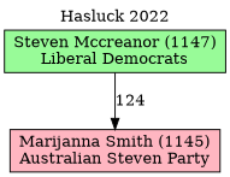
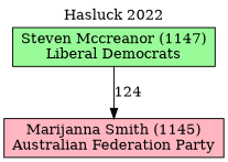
  digraph {
    label="Hasluck 2022"
    labelloc=t
    mclimit=2
    node [shape=box style=filled]
-   n1 [label="Marijanna Smith (1145)\nAustralian Steven Party" fillcolor=lightpink]
+   n1 [label="Marijanna Smith (1145)\nAustralian Federation Party" fillcolor=lightpink]
    n2 [label="Steven Mccreanor (1147)\nLiberal Democrats" fillcolor=palegreen]
    n2 -> n1 [label=124]
  }
